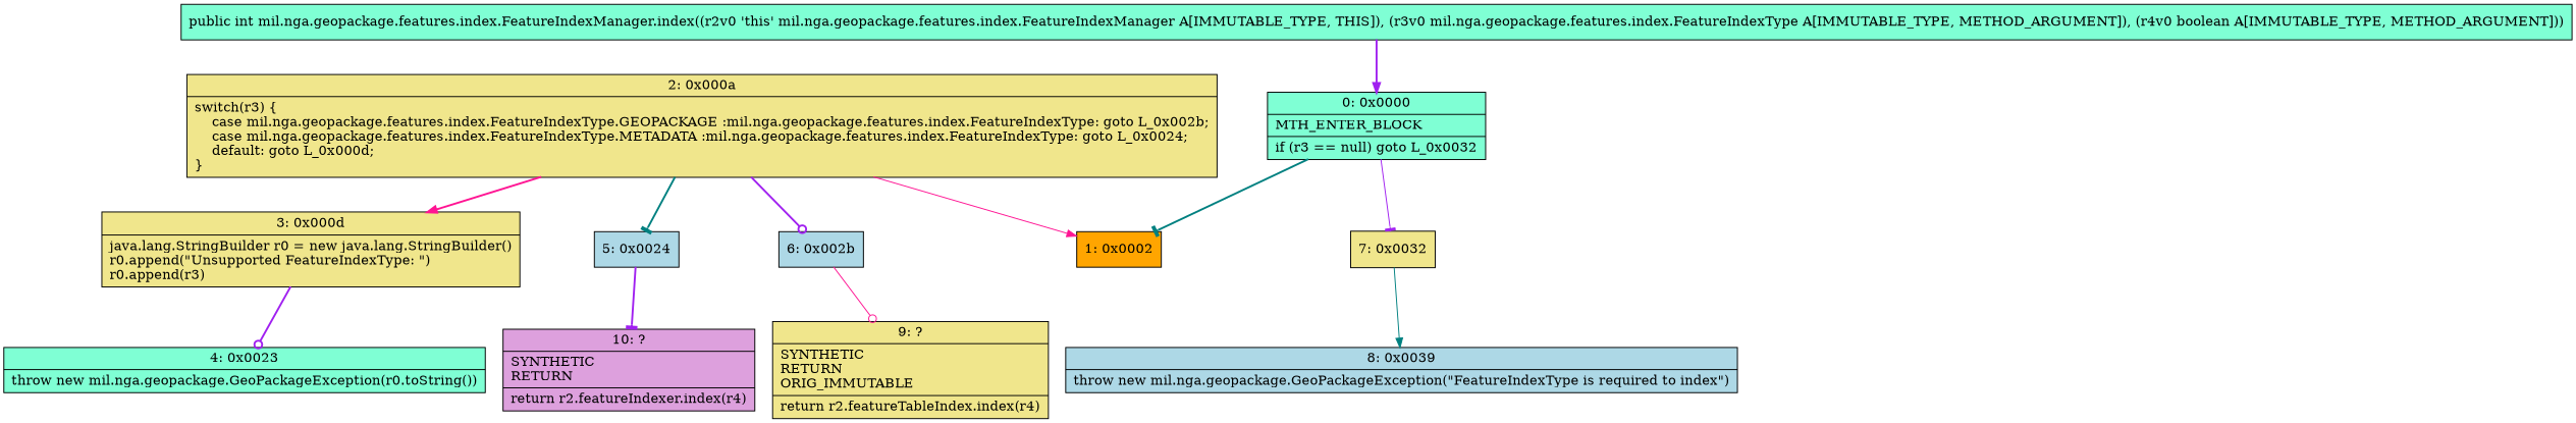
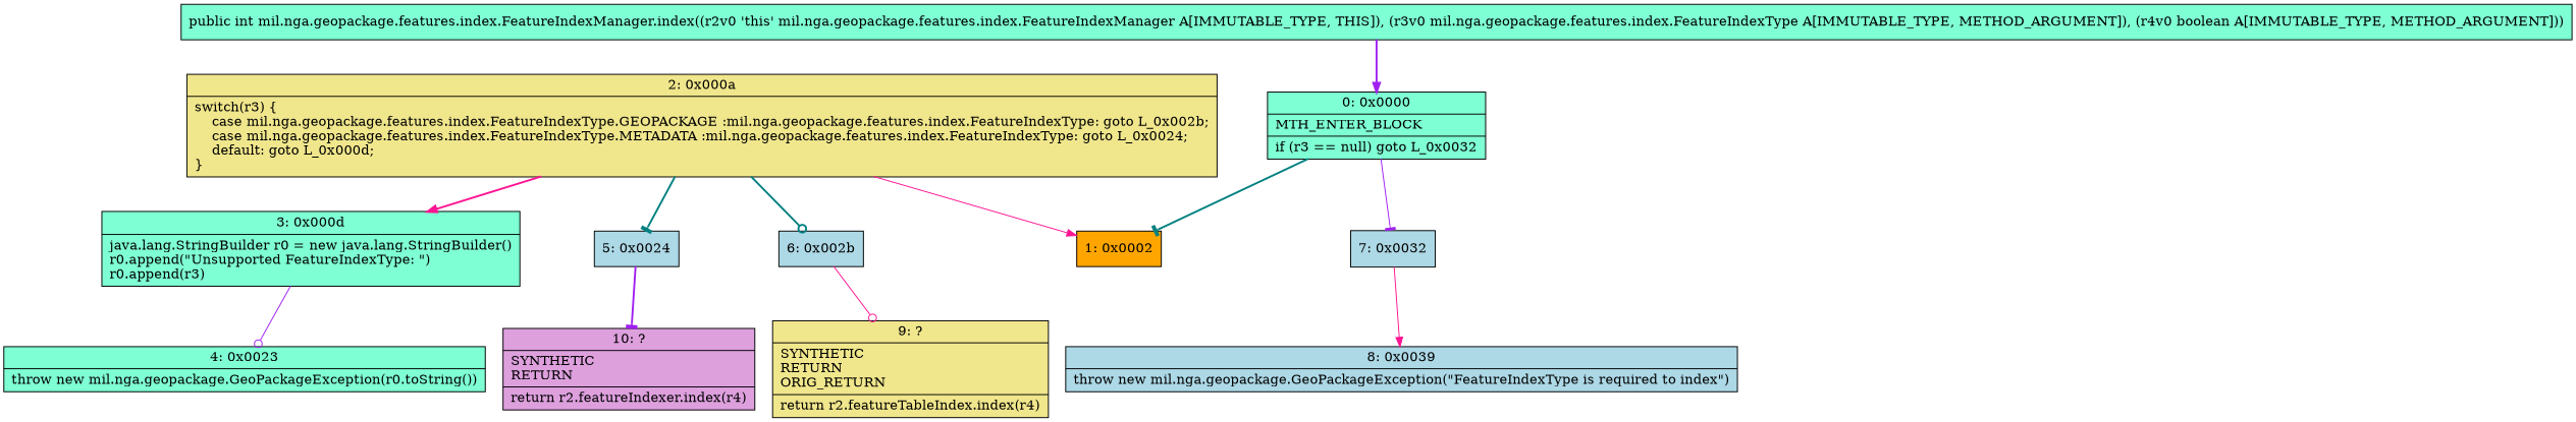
  digraph {
    node [fillcolor=aquamarine shape=record style=filled]
    edge [arrowhead=tee color=purple style=bold]
    n1 [label="{0\:\ 0x0000|MTH_ENTER_BLOCK\l|if (r3 == null) goto L_0x0032\l}"]
    n2 [fillcolor=orange label="{1\:\ 0x0002}"]
-   n3 [fillcolor=khaki label="{7\:\ 0x0032}"]
+   n3 [fillcolor=lightblue label="{7\:\ 0x0032}"]
    n4 [fillcolor=lightblue label="{8\:\ 0x0039|throw new mil.nga.geopackage.GeoPackageException(\"FeatureIndexType is required to index\")\l}"]
    n5 [fillcolor=khaki label="{2\:\ 0x000a|switch(r3) \{\l    case mil.nga.geopackage.features.index.FeatureIndexType.GEOPACKAGE :mil.nga.geopackage.features.index.FeatureIndexType: goto L_0x002b;\l    case mil.nga.geopackage.features.index.FeatureIndexType.METADATA :mil.nga.geopackage.features.index.FeatureIndexType: goto L_0x0024;\l    default: goto L_0x000d;\l\}\l}"]
-   n6 [fillcolor=khaki label="{3\:\ 0x000d|java.lang.StringBuilder r0 = new java.lang.StringBuilder()\lr0.append(\"Unsupported FeatureIndexType: \")\lr0.append(r3)\l}"]
+   n6 [label="{3\:\ 0x000d|java.lang.StringBuilder r0 = new java.lang.StringBuilder()\lr0.append(\"Unsupported FeatureIndexType: \")\lr0.append(r3)\l}"]
    n7 [fillcolor=lightblue label="{5\:\ 0x0024}"]
    n8 [fillcolor=lightblue label="{6\:\ 0x002b}"]
    n9 [label="{4\:\ 0x0023|throw new mil.nga.geopackage.GeoPackageException(r0.toString())\l}"]
    n10 [fillcolor=plum label="{10\:\ ?|SYNTHETIC\lRETURN\l|return r2.featureIndexer.index(r4)\l}"]
-   n11 [fillcolor=khaki label="{9\:\ ?|SYNTHETIC\lRETURN\lORIG_IMMUTABLE\l|return r2.featureTableIndex.index(r4)\l}"]
+   n11 [fillcolor=khaki label="{9\:\ ?|SYNTHETIC\lRETURN\lORIG_RETURN\l|return r2.featureTableIndex.index(r4)\l}"]
    n12 [label="{public int mil.nga.geopackage.features.index.FeatureIndexManager.index((r2v0 'this' mil.nga.geopackage.features.index.FeatureIndexManager A[IMMUTABLE_TYPE, THIS]), (r3v0 mil.nga.geopackage.features.index.FeatureIndexType A[IMMUTABLE_TYPE, METHOD_ARGUMENT]), (r4v0 boolean A[IMMUTABLE_TYPE, METHOD_ARGUMENT])) }"]
    n1 -> n2 [color=teal]
    n1 -> n3 [style=solid]
-   n3 -> n4 [arrowhead=normal color=teal style=solid]
+   n3 -> n4 [arrowhead=normal color=deeppink style=solid]
    n5 -> n2 [arrowhead=normal color=deeppink style=solid]
    n5 -> n6 [arrowhead=normal color=deeppink]
    n5 -> n7 [color=teal]
-   n5 -> n8 [arrowhead=odot]
-   n6 -> n9 [arrowhead=odot]
+   n5 -> n8 [arrowhead=odot color=teal]
+   n6 -> n9 [arrowhead=odot style=solid]
    n7 -> n10
    n8 -> n11 [arrowhead=odot color=deeppink style=solid]
    n12 -> n1 [arrowhead=normal]
  }
